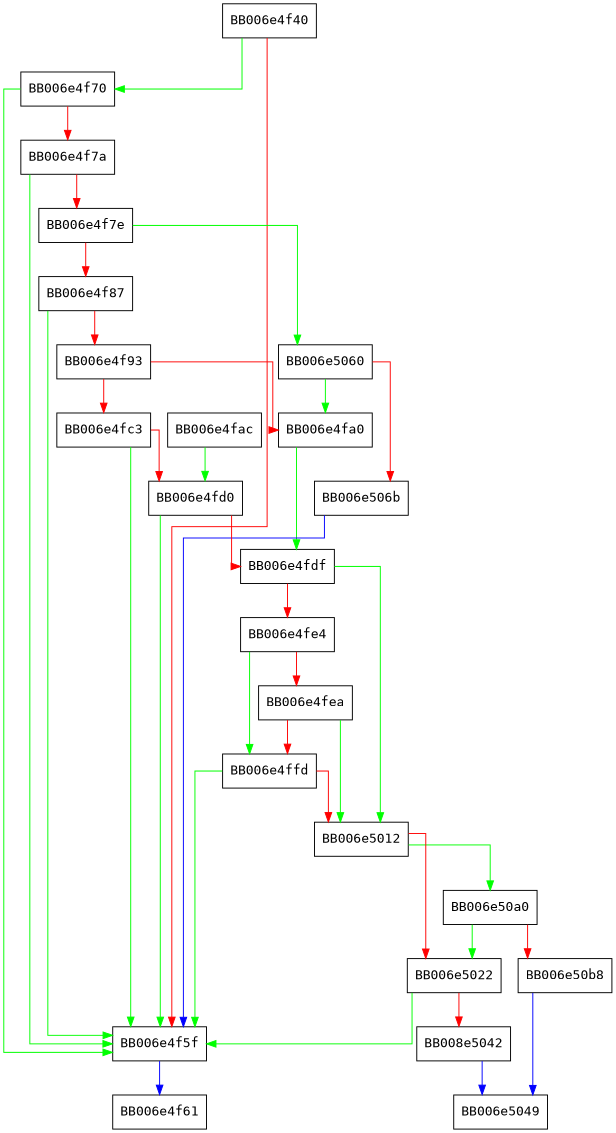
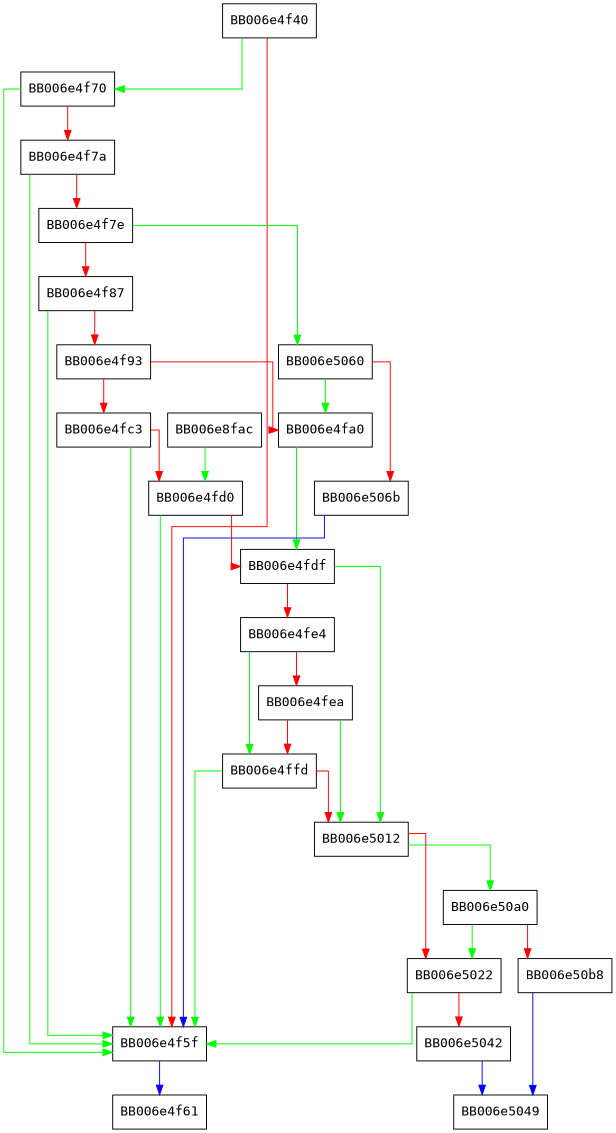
  digraph {
    fontname="DejaVu Sans Mono"
    splines=ortho
    node [fontname="DejaVu Sans Mono" shape=box]
    edge [color=green fontname="DejaVu Sans Mono"]
    BB006e4f40
    BB006e4f70
    BB006e4f5f
    BB006e4f7a
    BB006e4f61
    BB006e4f7e
    BB006e5060
    BB006e4f87
    BB006e4fa0
    BB006e506b
    BB006e4f93
    BB006e4fdf
    BB006e4fc3
    BB006e5012
    BB006e4fe4
-   BB006e4fac
+   BB006e4fac [label=BB006e8fac]
    BB006e4fd0
    BB006e50a0
    BB006e5022
    BB006e4ffd
    BB006e4fea
    BB006e50b8
-   BB006e5042 [label=BB008e5042]
+   BB006e5042
    BB006e5049
    BB006e4f40 -> BB006e4f70
    BB006e4f40 -> BB006e4f5f [color=red]
    BB006e4f70 -> BB006e4f5f
    BB006e4f70 -> BB006e4f7a [color=red]
    BB006e4f5f -> BB006e4f61 [color=blue]
    BB006e4f7a -> BB006e4f5f
    BB006e4f7a -> BB006e4f7e [color=red]
    BB006e4f7e -> BB006e5060
    BB006e4f7e -> BB006e4f87 [color=red]
    BB006e5060 -> BB006e4fa0
    BB006e5060 -> BB006e506b [color=red]
    BB006e4f87 -> BB006e4f5f
    BB006e4f87 -> BB006e4f93 [color=red]
    BB006e4fa0 -> BB006e4fdf
    BB006e506b -> BB006e4f5f [color=blue]
    BB006e4f93 -> BB006e4fa0 [color=red]
    BB006e4f93 -> BB006e4fc3 [color=red]
    BB006e4fdf -> BB006e5012
    BB006e4fdf -> BB006e4fe4 [color=red]
    BB006e4fc3 -> BB006e4f5f
    BB006e4fc3 -> BB006e4fd0 [color=red]
    BB006e5012 -> BB006e50a0
    BB006e5012 -> BB006e5022 [color=red]
    BB006e4fe4 -> BB006e4ffd
    BB006e4fe4 -> BB006e4fea [color=red]
    BB006e4fac -> BB006e4fd0
    BB006e4fd0 -> BB006e4f5f
    BB006e4fd0 -> BB006e4fdf [color=red]
    BB006e50a0 -> BB006e5022
    BB006e50a0 -> BB006e50b8 [color=red]
    BB006e5022 -> BB006e4f5f
    BB006e5022 -> BB006e5042 [color=red]
    BB006e4ffd -> BB006e4f5f
    BB006e4ffd -> BB006e5012 [color=red]
    BB006e4fea -> BB006e5012
    BB006e4fea -> BB006e4ffd [color=red]
    BB006e50b8 -> BB006e5049 [color=blue]
    BB006e5042 -> BB006e5049 [color=blue]
  }
